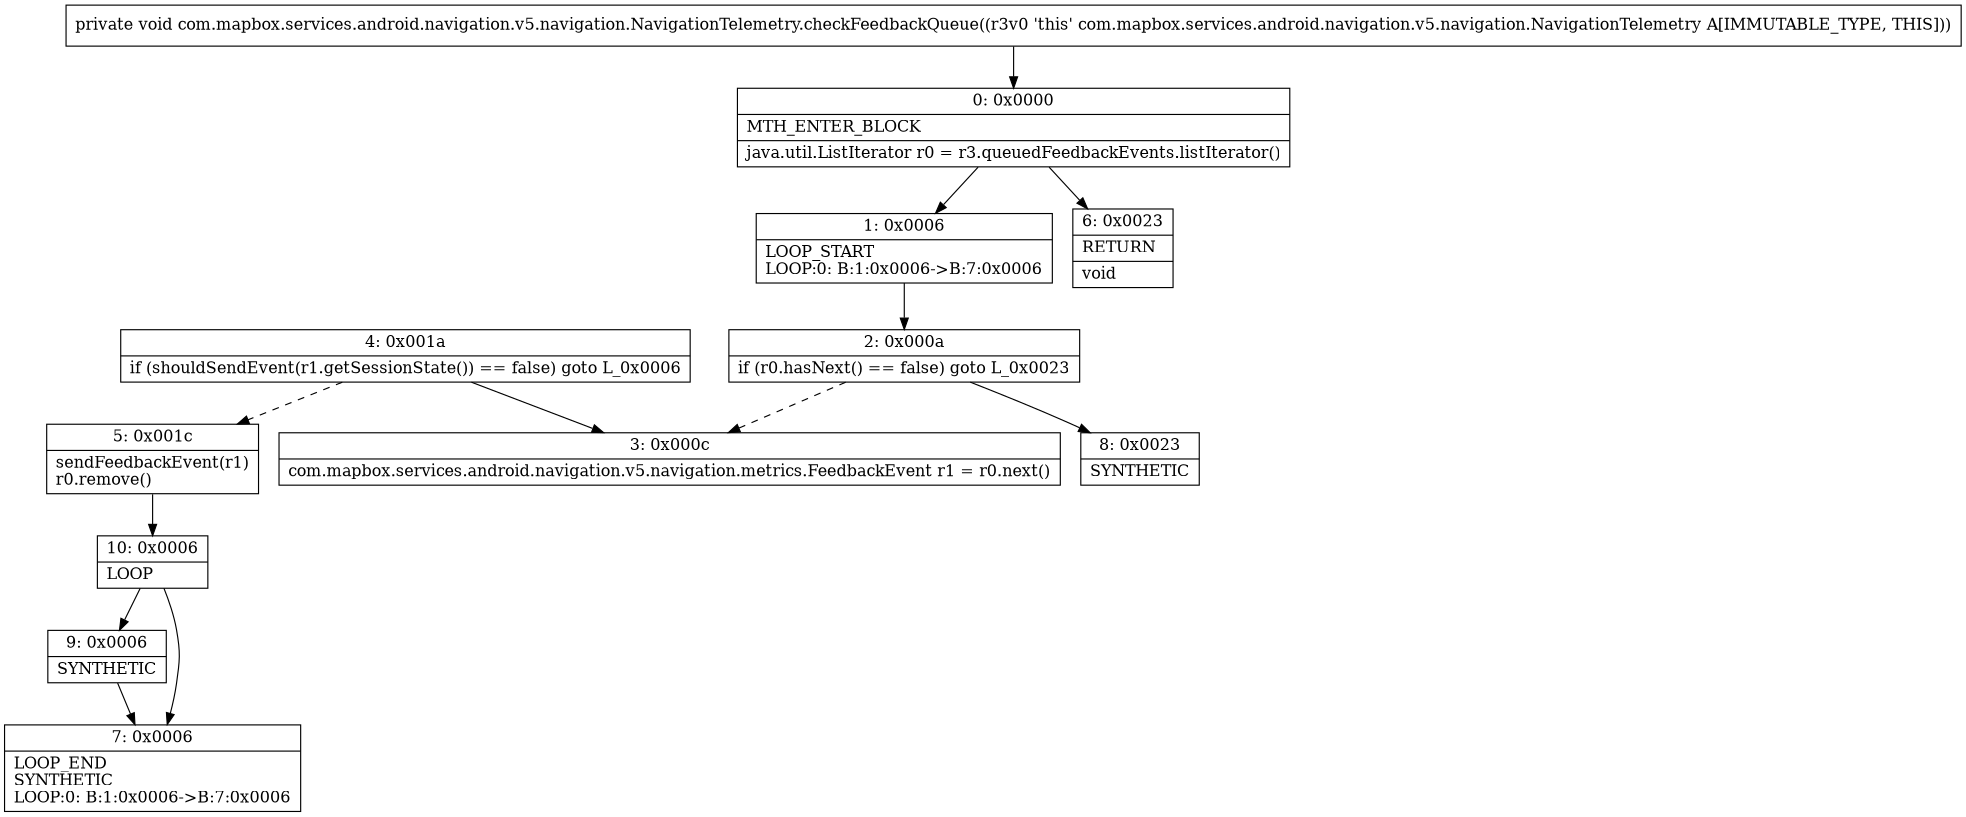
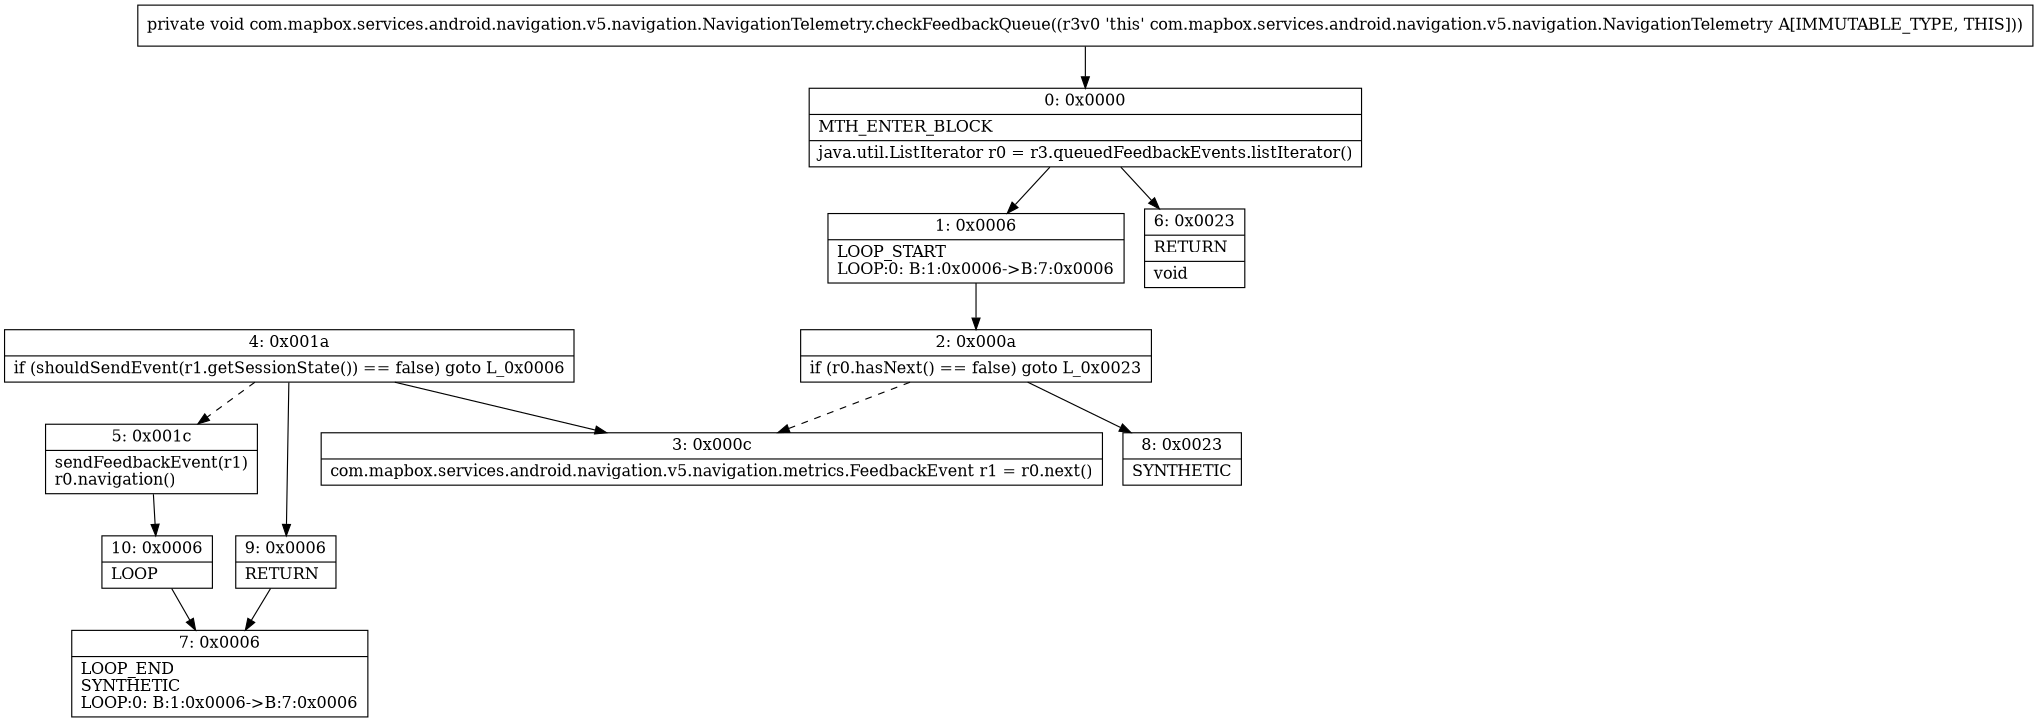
  digraph {
    node [shape=record]
    n1 [label="{0\:\ 0x0000|MTH_ENTER_BLOCK\l|java.util.ListIterator r0 = r3.queuedFeedbackEvents.listIterator()\l}"]
    n2 [label="{1\:\ 0x0006|LOOP_START\lLOOP:0: B:1:0x0006\-\>B:7:0x0006\l}"]
    n3 [label="{6\:\ 0x0023|RETURN\l|void\l}"]
    n4 [label="{2\:\ 0x000a|if (r0.hasNext() == false) goto L_0x0023\l}"]
    n5 [label="{3\:\ 0x000c|com.mapbox.services.android.navigation.v5.navigation.metrics.FeedbackEvent r1 = r0.next()\l}"]
    n6 [label="{8\:\ 0x0023|SYNTHETIC\l}"]
    n7 [label="{4\:\ 0x001a|if (shouldSendEvent(r1.getSessionState()) == false) goto L_0x0006\l}"]
-   n8 [label="{5\:\ 0x001c|sendFeedbackEvent(r1)\lr0.remove()\l}"]
-   n9 [label="{9\:\ 0x0006|SYNTHETIC\l}"]
+   n8 [label="{5\:\ 0x001c|sendFeedbackEvent(r1)\lr0.navigation()\l}"]
+   n9 [label="{9\:\ 0x0006|RETURN\l}"]
    n10 [label="{10\:\ 0x0006|LOOP\l}"]
    n11 [label="{7\:\ 0x0006|LOOP_END\lSYNTHETIC\lLOOP:0: B:1:0x0006\-\>B:7:0x0006\l}"]
    n12 [label="{private void com.mapbox.services.android.navigation.v5.navigation.NavigationTelemetry.checkFeedbackQueue((r3v0 'this' com.mapbox.services.android.navigation.v5.navigation.NavigationTelemetry A[IMMUTABLE_TYPE, THIS])) }"]
    n1 -> n2
    n1 -> n3
    n2 -> n4
    n4 -> n5 [style=dashed]
    n4 -> n6
    n7 -> n5
    n7 -> n8 [style=dashed]
-   n10 -> n9
+   n7 -> n9
    n8 -> n10
    n9 -> n11
    n10 -> n11
    n12 -> n1
  }
